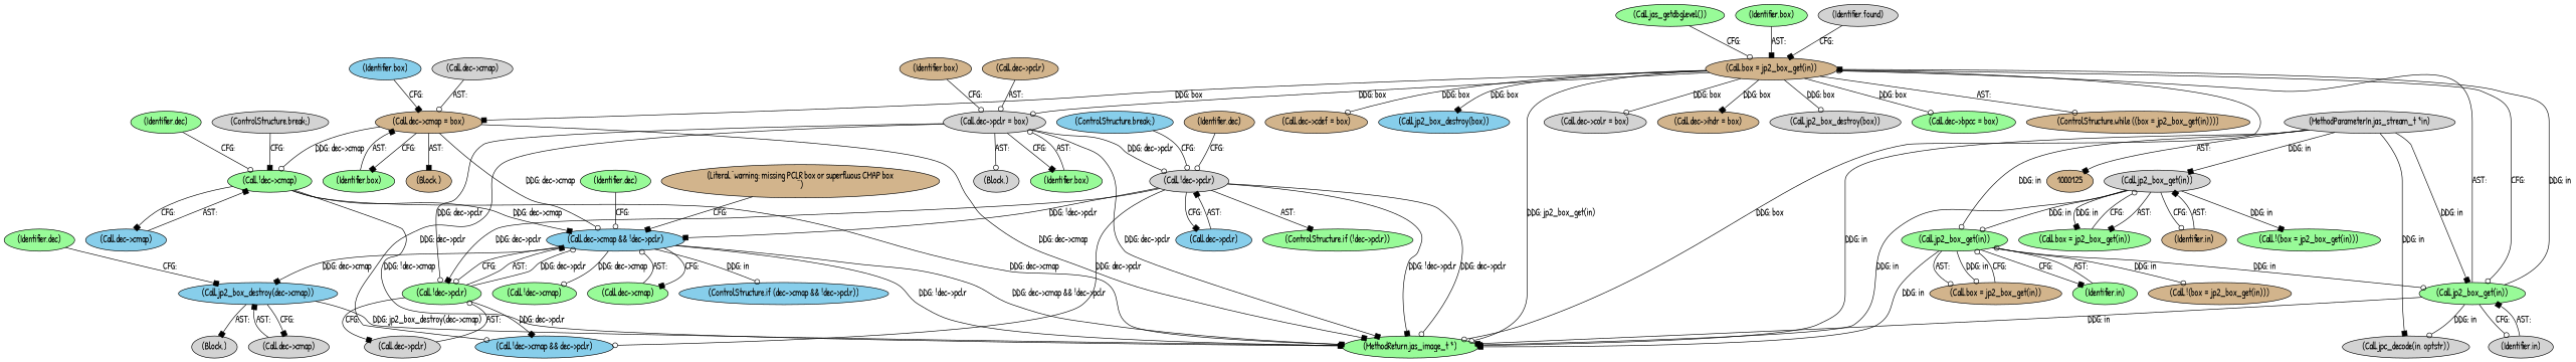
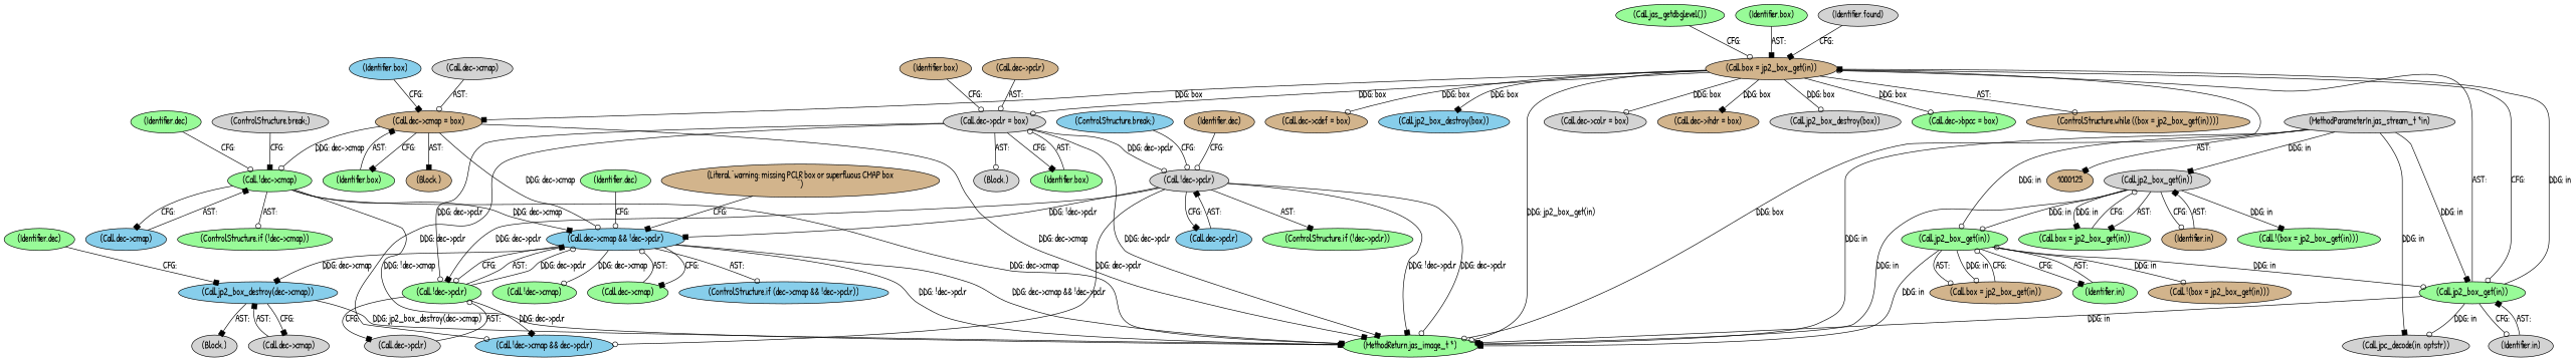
  digraph {
    fontname="Patrick Hand"
    node [fillcolor=palegreen fontname="Patrick Hand" style=filled]
    edge [arrowhead=box fontname="Patrick Hand"]
    n1 [fillcolor=skyblue label="(Call,jp2_box_destroy(dec->cmap))"]
    n2 [fillcolor=lightgrey label="(Block,)"]
    n3 [fillcolor=lightgrey label="(Call,dec->cmap)"]
    n4 [label="(MethodReturn,jas_image_t *)"]
    n5 [fillcolor=skyblue label="(Call,dec->cmap && !dec->pclr)"]
    n6 [label="(Call,!dec->pclr)"]
    n7 [label="(Call,dec->cmap)"]
    n8 [fillcolor=skyblue label="(ControlStructure,if (dec->cmap && !dec->pclr))"]
    n9 [label="(Call,!dec->cmap)"]
    n10 [fillcolor=skyblue label="(Call,!dec->cmap && dec->pclr)"]
    n11 [fillcolor=lightgrey label="(Call,dec->pclr)"]
    n12 [fillcolor=tan label="(Call,dec->cmap = box)"]
    n13 [label="(Call,!dec->cmap)"]
    n14 [fillcolor=tan label="(Block,)"]
    n15 [label="(Identifier,box)"]
+   n16 [label="(ControlStructure,if (!dec->cmap))"]
    n17 [fillcolor=skyblue label="(Call,dec->cmap)"]
    n18 [fillcolor=tan label="(Call,box = jp2_box_get(in))"]
    n19 [label="(Call,jp2_box_get(in))"]
    n20 [fillcolor=lightgrey label="(Call,dec->pclr = box)"]
    n21 [fillcolor=tan label="(Call,dec->cdef = box)"]
    n22 [fillcolor=skyblue label="(Call,jp2_box_destroy(box))"]
    n23 [fillcolor=lightgrey label="(Call,dec->colr = box)"]
    n24 [fillcolor=tan label="(Call,dec->ihdr = box)"]
    n25 [fillcolor=lightgrey label="(Call,jp2_box_destroy(box))"]
    n26 [label="(Call,dec->bpcc = box)"]
    n27 [fillcolor=tan label="(ControlStructure,while ((box = jp2_box_get(in))))"]
    n28 [fillcolor=lightgrey label="(Identifier,in)"]
    n29 [fillcolor=lightgrey label="(Call,jpc_decode(in, optstr))"]
    n30 [fillcolor=lightgrey label="(Call,!dec->pclr)"]
    n31 [label="(Identifier,box)"]
    n32 [fillcolor=lightgrey label="(Block,)"]
    n33 [label="(Call,jp2_box_get(in))"]
    n34 [fillcolor=tan label="(Call,!(box = jp2_box_get(in)))"]
    n35 [fillcolor=tan label="(Call,box = jp2_box_get(in))"]
    n36 [label="(Identifier,in)"]
    n37 [fillcolor=lightgrey label="(Call,jp2_box_get(in))"]
    n38 [label="(Call,box = jp2_box_get(in))"]
    n39 [fillcolor=tan label="(Identifier,in)"]
    n40 [label="(Call,!(box = jp2_box_get(in)))"]
    n41 [fillcolor=lightgrey label="(MethodParameterIn,jas_stream_t *in)"]
    1000125 [fillcolor=tan]
    n43 [label="(ControlStructure,if (!dec->pclr))"]
    n44 [fillcolor=skyblue label="(Call,dec->pclr)"]
    n45 [fillcolor=skyblue label="(Identifier,box)"]
    n46 [fillcolor=tan label="(Literal,\"warning: missing PCLR box or superfluous CMAP box\n\")"]
    n47 [fillcolor=tan label="(Identifier,box)"]
    n48 [fillcolor=lightgrey label="(ControlStructure,break;)"]
    n49 [label="(Identifier,dec)"]
    n50 [label="(Call,jas_getdbglevel())"]
    n51 [fillcolor=skyblue label="(ControlStructure,break;)"]
    n52 [label="(Identifier,box)"]
    n53 [fillcolor=tan label="(Call,dec->pclr)"]
    n54 [fillcolor=lightgrey label="(Call,dec->cmap)"]
    n55 [label="(Identifier,dec)"]
    n56 [fillcolor=lightgrey label="(Identifier,found)"]
    n57 [fillcolor=tan label="(Identifier,dec)"]
    n58 [label="(Identifier,dec)"]
    n1 -> n2 [label="AST: "]
    n1 -> n3 [label="CFG: "]
    n1 -> n4 [arrowhead=odot label="DDG: jp2_box_destroy(dec->cmap)"]
    n3 -> n1 [label="AST: "]
    n5 -> n1 [label="DDG: dec->cmap"]
    n5 -> n4 [arrowhead=odot label="DDG: !dec->pclr"]
    n5 -> n4 [label="DDG: dec->cmap && !dec->pclr"]
    n5 -> n6 [arrowhead=odot label="CFG: "]
    n5 -> n7 [label="CFG: "]
-   n5 -> n8 [arrowhead=odot label="DDG: in"]
+   n5 -> n8 [arrowhead=odot label="AST: "]
    n5 -> n9 [arrowhead=odot label="DDG: dec->cmap"]
    n6 -> n5 [label="AST: "]
    n6 -> n5 [arrowhead=odot label="DDG: dec->pclr"]
    n6 -> n10 [label="DDG: dec->pclr"]
    n6 -> n11 [label="CFG: "]
    n7 -> n5 [arrowhead=odot label="AST: "]
    n11 -> n6 [arrowhead=odot label="AST: "]
    n12 -> n4 [label="DDG: dec->cmap"]
    n12 -> n5 [arrowhead=odot label="DDG: dec->cmap"]
    n12 -> n13 [arrowhead=odot label="DDG: dec->cmap"]
    n12 -> n14 [label="AST: "]
    n12 -> n15 [label="CFG: "]
    n13 -> n4 [label="DDG: !dec->cmap"]
    n13 -> n4 [arrowhead=odot label="DDG: dec->cmap"]
    n13 -> n5 [label="DDG: dec->cmap"]
+   n13 -> n16 [arrowhead=odot label="AST: "]
    n13 -> n17 [label="CFG: "]
    n15 -> n12 [label="AST: "]
    n17 -> n13 [label="AST: "]
    n18 -> n4 [arrowhead=odot label="DDG: jp2_box_get(in)"]
    n18 -> n4 [arrowhead=odot label="DDG: box"]
    n18 -> n12 [label="DDG: box"]
    n18 -> n19 [arrowhead=odot label="CFG: "]
    n18 -> n20 [arrowhead=odot label="DDG: box"]
    n18 -> n21 [arrowhead=odot label="DDG: box"]
    n18 -> n22 [label="DDG: box"]
    n18 -> n23 [arrowhead=odot label="DDG: box"]
    n18 -> n24 [label="DDG: box"]
    n18 -> n25 [arrowhead=odot label="DDG: box"]
    n18 -> n26 [arrowhead=odot label="DDG: box"]
    n18 -> n27 [arrowhead=odot label="AST: "]
    n19 -> n4 [label="DDG: in"]
    n19 -> n18 [arrowhead=odot label="AST: "]
    n19 -> n18 [label="DDG: in"]
    n19 -> n28 [arrowhead=odot label="CFG: "]
    n19 -> n29 [arrowhead=odot label="DDG: in"]
    n20 -> n4 [label="DDG: dec->pclr"]
    n20 -> n6 [arrowhead=odot label="DDG: dec->pclr"]
    n20 -> n10 [arrowhead=odot label="DDG: dec->pclr"]
    n20 -> n30 [arrowhead=odot label="DDG: dec->pclr"]
    n20 -> n31 [label="CFG: "]
    n20 -> n32 [arrowhead=odot label="AST: "]
    n28 -> n19 [label="AST: "]
    n30 -> n4 [arrowhead=odot label="DDG: dec->pclr"]
    n30 -> n4 [label="DDG: !dec->pclr"]
    n30 -> n5 [label="DDG: !dec->pclr"]
    n30 -> n6 [label="DDG: dec->pclr"]
    n30 -> n10 [arrowhead=odot label="DDG: dec->pclr"]
    n30 -> n43 [label="AST: "]
    n30 -> n44 [label="CFG: "]
    n31 -> n20 [arrowhead=odot label="AST: "]
    n33 -> n4 [label="DDG: in"]
    n33 -> n19 [arrowhead=odot label="DDG: in"]
    n33 -> n34 [arrowhead=odot label="DDG: in"]
    n33 -> n35 [arrowhead=odot label="AST: "]
    n33 -> n35 [arrowhead=odot label="DDG: in"]
    n33 -> n36 [label="CFG: "]
    n35 -> n33 [arrowhead=odot label="CFG: "]
    n36 -> n33 [arrowhead=odot label="AST: "]
    n37 -> n4 [label="DDG: in"]
    n37 -> n33 [arrowhead=odot label="DDG: in"]
    n37 -> n38 [label="AST: "]
    n37 -> n38 [label="DDG: in"]
    n37 -> n39 [arrowhead=odot label="CFG: "]
    n37 -> n40 [label="DDG: in"]
    n38 -> n37 [arrowhead=odot label="CFG: "]
    n39 -> n37 [label="AST: "]
    n41 -> n4 [label="DDG: in"]
    n41 -> n19 [label="DDG: in"]
    n41 -> n29 [label="DDG: in"]
    n41 -> n33 [arrowhead=odot label="DDG: in"]
    n41 -> n37 [label="DDG: in"]
    n41 -> 1000125 [label="AST: "]
    n44 -> n30 [label="AST: "]
    n45 -> n12 [label="CFG: "]
    n46 -> n5 [label="CFG: "]
    n47 -> n20 [arrowhead=odot label="CFG: "]
    n48 -> n13 [label="CFG: "]
    n49 -> n13 [arrowhead=odot label="CFG: "]
    n50 -> n18 [arrowhead=odot label="CFG: "]
    n51 -> n30 [arrowhead=odot label="CFG: "]
    n52 -> n18 [label="AST: "]
    n53 -> n20 [arrowhead=odot label="AST: "]
    n54 -> n12 [arrowhead=odot label="AST: "]
    n55 -> n1 [label="CFG: "]
    n56 -> n18 [label="CFG: "]
    n57 -> n30 [arrowhead=odot label="CFG: "]
    n58 -> n5 [arrowhead=odot label="CFG: "]
  }
